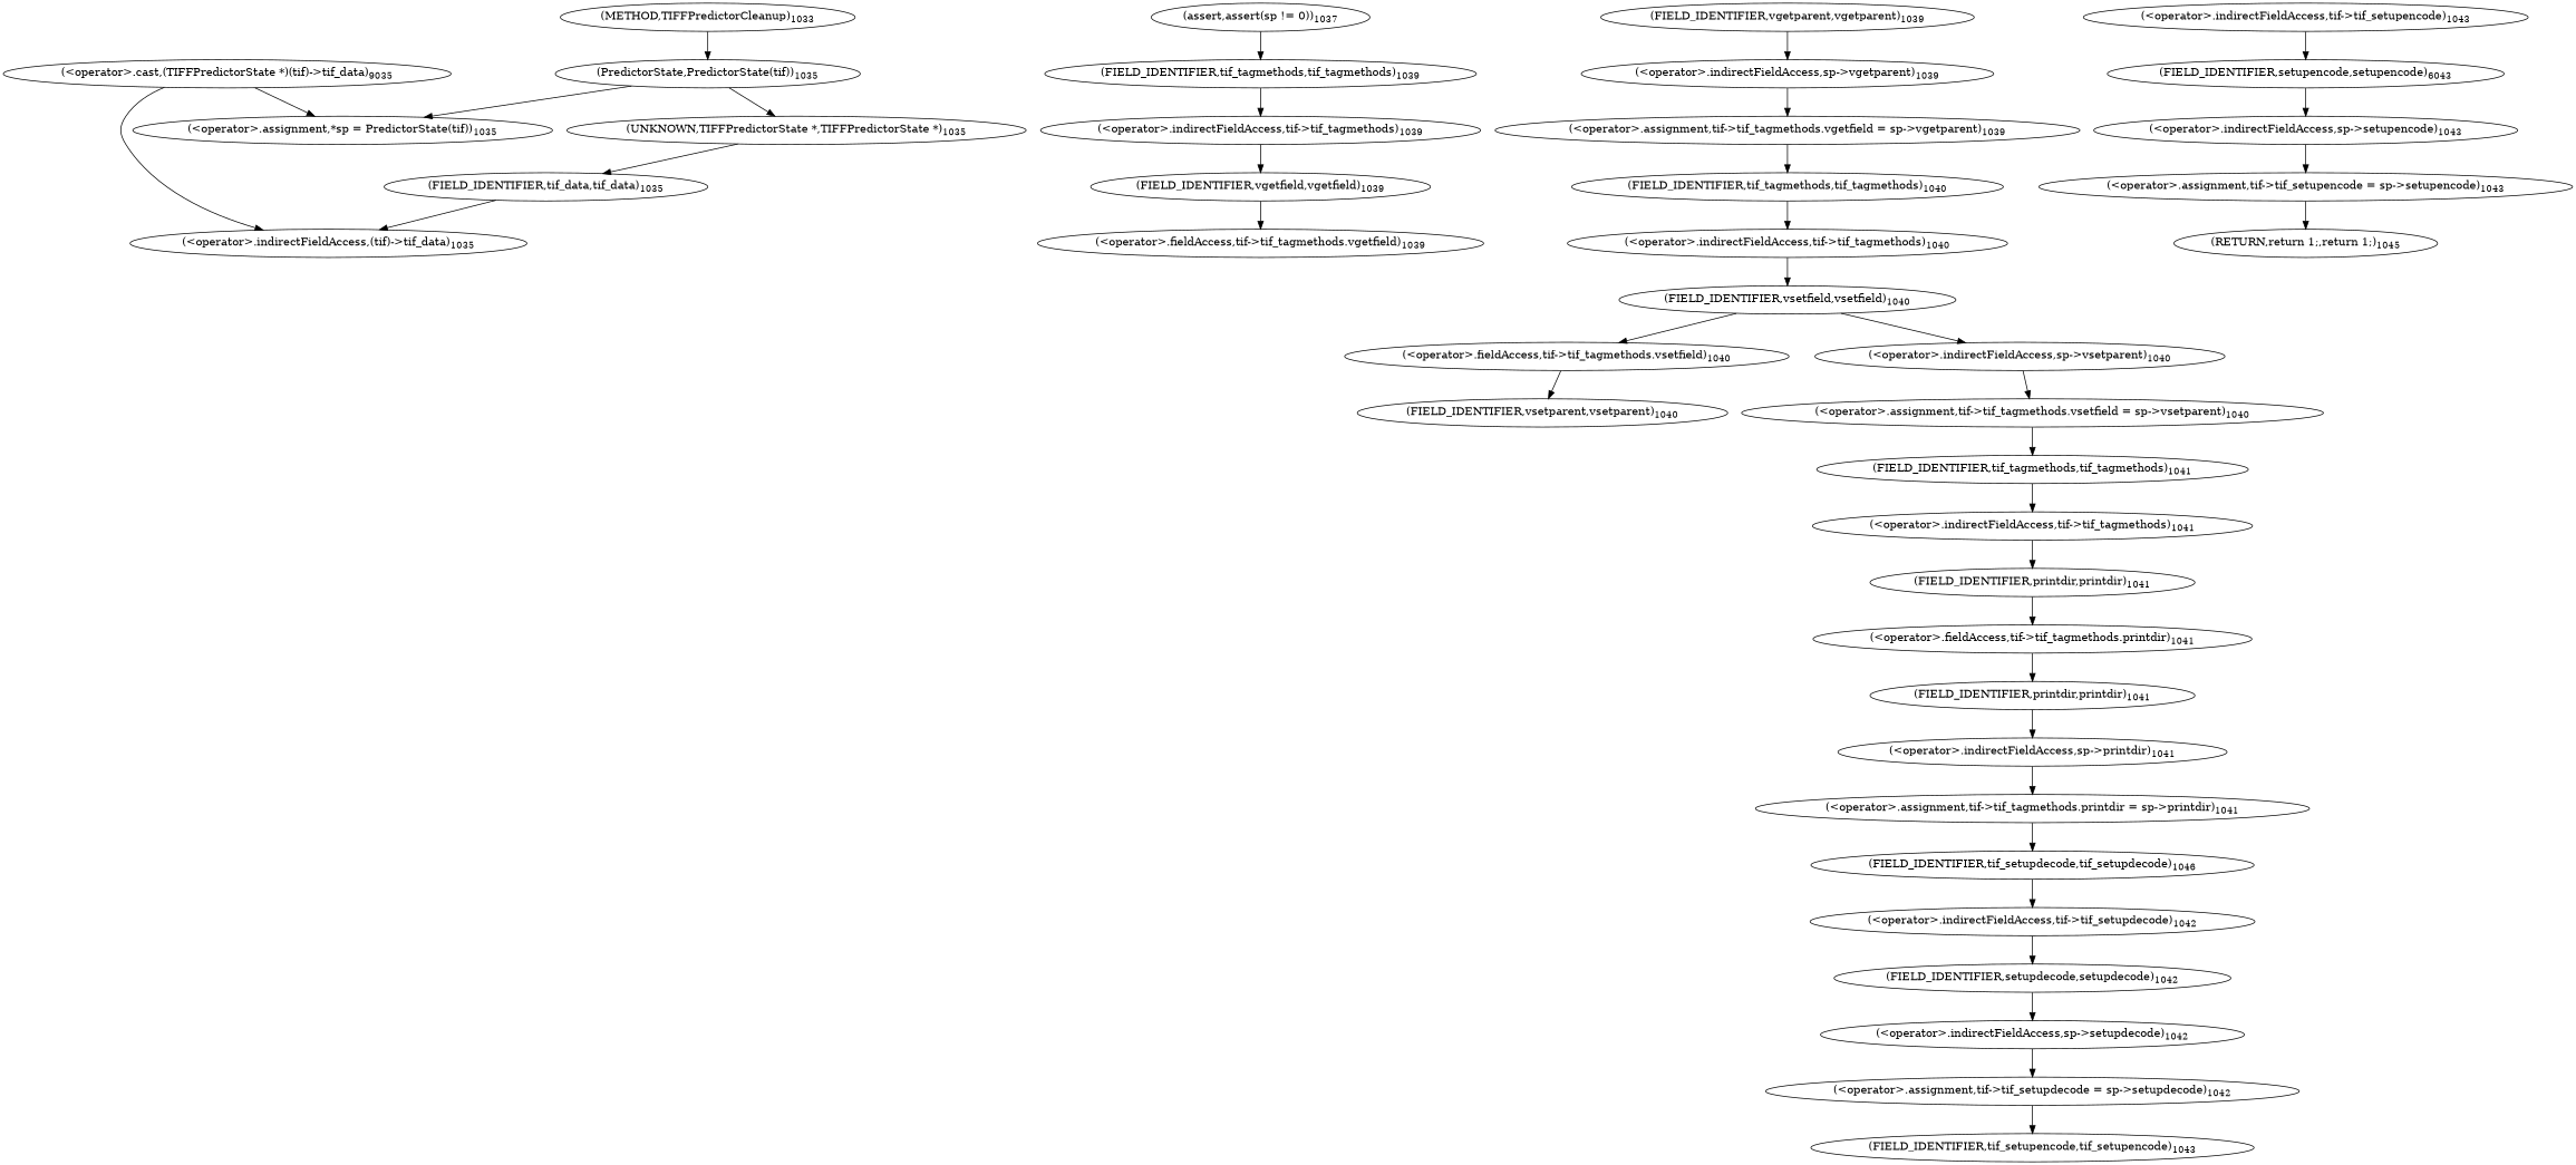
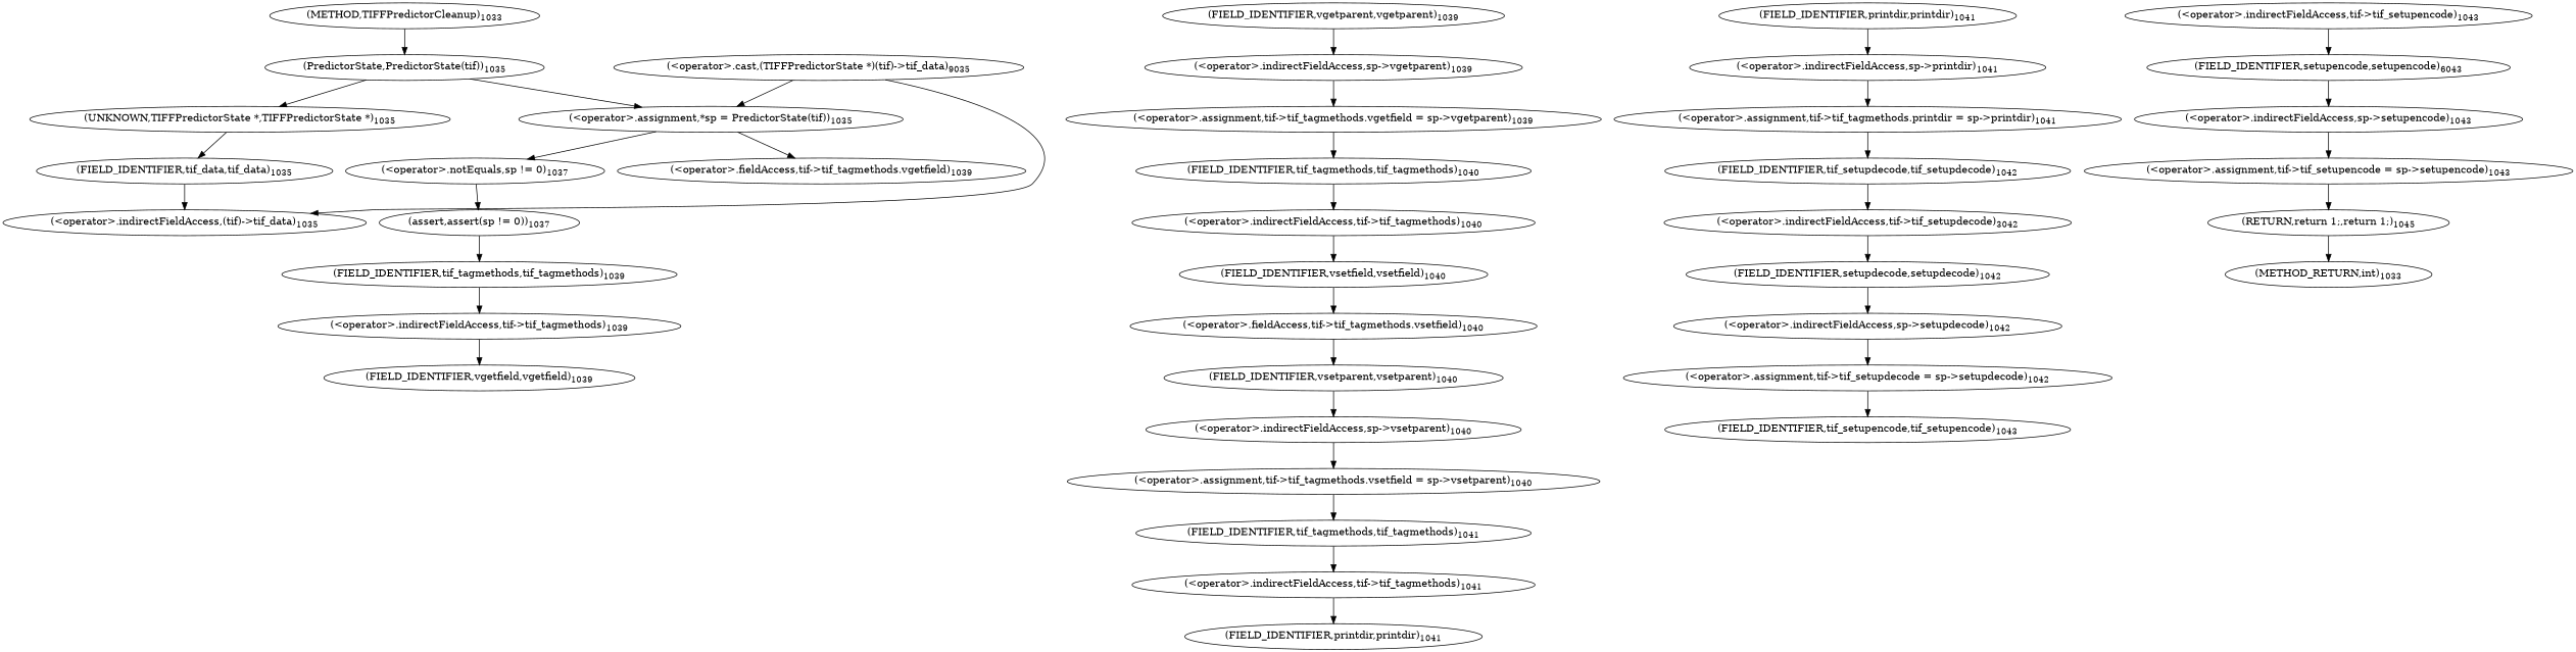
  digraph {
    n1 [label=<(&lt;operator&gt;.assignment,*sp = PredictorState(tif))<SUB>1035</SUB>>]
+   n2 [label=<(&lt;operator&gt;.notEquals,sp != 0)<SUB>1037</SUB>>]
    n3 [label=<(assert,assert(sp != 0))<SUB>1037</SUB>>]
    n4 [label=<(FIELD_IDENTIFIER,tif_tagmethods,tif_tagmethods)<SUB>1039</SUB>>]
    n5 [label=<(&lt;operator&gt;.indirectFieldAccess,tif-&gt;tif_tagmethods)<SUB>1039</SUB>>]
    n6 [label=<(&lt;operator&gt;.assignment,tif-&gt;tif_tagmethods.vgetfield = sp-&gt;vgetparent)<SUB>1039</SUB>>]
    n7 [label=<(FIELD_IDENTIFIER,tif_tagmethods,tif_tagmethods)<SUB>1040</SUB>>]
    n8 [label=<(&lt;operator&gt;.indirectFieldAccess,tif-&gt;tif_tagmethods)<SUB>1040</SUB>>]
    n9 [label=<(&lt;operator&gt;.assignment,tif-&gt;tif_tagmethods.vsetfield = sp-&gt;vsetparent)<SUB>1040</SUB>>]
    n10 [label=<(FIELD_IDENTIFIER,tif_tagmethods,tif_tagmethods)<SUB>1041</SUB>>]
    n11 [label=<(&lt;operator&gt;.indirectFieldAccess,tif-&gt;tif_tagmethods)<SUB>1041</SUB>>]
    n12 [label=<(&lt;operator&gt;.assignment,tif-&gt;tif_tagmethods.printdir = sp-&gt;printdir)<SUB>1041</SUB>>]
-   n13 [label=<(FIELD_IDENTIFIER,tif_setupdecode,tif_setupdecode)<SUB>1046</SUB>>]
-   n14 [label=<(&lt;operator&gt;.indirectFieldAccess,tif-&gt;tif_setupdecode)<SUB>1042</SUB>>]
+   n13 [label=<(FIELD_IDENTIFIER,tif_setupdecode,tif_setupdecode)<SUB>1042</SUB>>]
+   n14 [label=<(&lt;operator&gt;.indirectFieldAccess,tif-&gt;tif_setupdecode)<SUB>3042</SUB>>]
    n15 [label=<(&lt;operator&gt;.assignment,tif-&gt;tif_setupdecode = sp-&gt;setupdecode)<SUB>1042</SUB>>]
    n16 [label=<(FIELD_IDENTIFIER,tif_setupencode,tif_setupencode)<SUB>1043</SUB>>]
    n17 [label=<(&lt;operator&gt;.assignment,tif-&gt;tif_setupencode = sp-&gt;setupencode)<SUB>1043</SUB>>]
    n18 [label=<(RETURN,return 1;,return 1;)<SUB>1045</SUB>>]
+   n19 [label=<(METHOD_RETURN,int)<SUB>1033</SUB>>]
    n20 [label=<(PredictorState,PredictorState(tif))<SUB>1035</SUB>>]
    n21 [label=<(UNKNOWN,TIFFPredictorState *,TIFFPredictorState *)<SUB>1035</SUB>>]
    n22 [label=<(FIELD_IDENTIFIER,tif_data,tif_data)<SUB>1035</SUB>>]
    n23 [label=<(&lt;operator&gt;.fieldAccess,tif-&gt;tif_tagmethods.vgetfield)<SUB>1039</SUB>>]
    n24 [label=<(FIELD_IDENTIFIER,vgetparent,vgetparent)<SUB>1039</SUB>>]
    n25 [label=<(&lt;operator&gt;.indirectFieldAccess,sp-&gt;vgetparent)<SUB>1039</SUB>>]
    n26 [label=<(&lt;operator&gt;.fieldAccess,tif-&gt;tif_tagmethods.vsetfield)<SUB>1040</SUB>>]
    n27 [label=<(FIELD_IDENTIFIER,vsetparent,vsetparent)<SUB>1040</SUB>>]
    n28 [label=<(&lt;operator&gt;.indirectFieldAccess,sp-&gt;vsetparent)<SUB>1040</SUB>>]
-   n29 [label=<(&lt;operator&gt;.fieldAccess,tif-&gt;tif_tagmethods.printdir)<SUB>1041</SUB>>]
    n30 [label=<(FIELD_IDENTIFIER,printdir,printdir)<SUB>1041</SUB>>]
    n31 [label=<(&lt;operator&gt;.indirectFieldAccess,sp-&gt;printdir)<SUB>1041</SUB>>]
    n32 [label=<(FIELD_IDENTIFIER,setupdecode,setupdecode)<SUB>1042</SUB>>]
    n33 [label=<(&lt;operator&gt;.indirectFieldAccess,sp-&gt;setupdecode)<SUB>1042</SUB>>]
    n34 [label=<(&lt;operator&gt;.indirectFieldAccess,tif-&gt;tif_setupencode)<SUB>1043</SUB>>]
    n35 [label=<(FIELD_IDENTIFIER,setupencode,setupencode)<SUB>6043</SUB>>]
    n36 [label=<(&lt;operator&gt;.indirectFieldAccess,sp-&gt;setupencode)<SUB>1043</SUB>>]
    n37 [label=<(FIELD_IDENTIFIER,vgetfield,vgetfield)<SUB>1039</SUB>>]
    n38 [label=<(FIELD_IDENTIFIER,vsetfield,vsetfield)<SUB>1040</SUB>>]
    n39 [label=<(FIELD_IDENTIFIER,printdir,printdir)<SUB>1041</SUB>>]
    n40 [label=<(&lt;operator&gt;.cast,(TIFFPredictorState *)(tif)-&gt;tif_data)<SUB>9035</SUB>>]
    n41 [label=<(&lt;operator&gt;.indirectFieldAccess,(tif)-&gt;tif_data)<SUB>1035</SUB>>]
    n42 [label=<(METHOD,TIFFPredictorCleanup)<SUB>1033</SUB>>]
+   n1 -> n2
+   n2 -> n3
    n3 -> n4
    n4 -> n5
    n5 -> n37
    n6 -> n7
    n7 -> n8
    n8 -> n38
    n9 -> n10
    n10 -> n11
    n11 -> n39
    n12 -> n13
    n13 -> n14
    n14 -> n32
    n15 -> n16
    n17 -> n18
+   n18 -> n19
    n20 -> n1
    n20 -> n21
    n21 -> n22
    n22 -> n41
    n24 -> n25
    n25 -> n6
    n26 -> n27
-   n38 -> n28
+   n27 -> n28
    n28 -> n9
-   n29 -> n30
    n30 -> n31
    n31 -> n12
    n32 -> n33
    n33 -> n15
    n34 -> n35
    n35 -> n36
    n36 -> n17
-   n37 -> n23
+   n1 -> n23
    n38 -> n26
-   n39 -> n29
    n40 -> n1
    n40 -> n41
    n42 -> n20
  }
